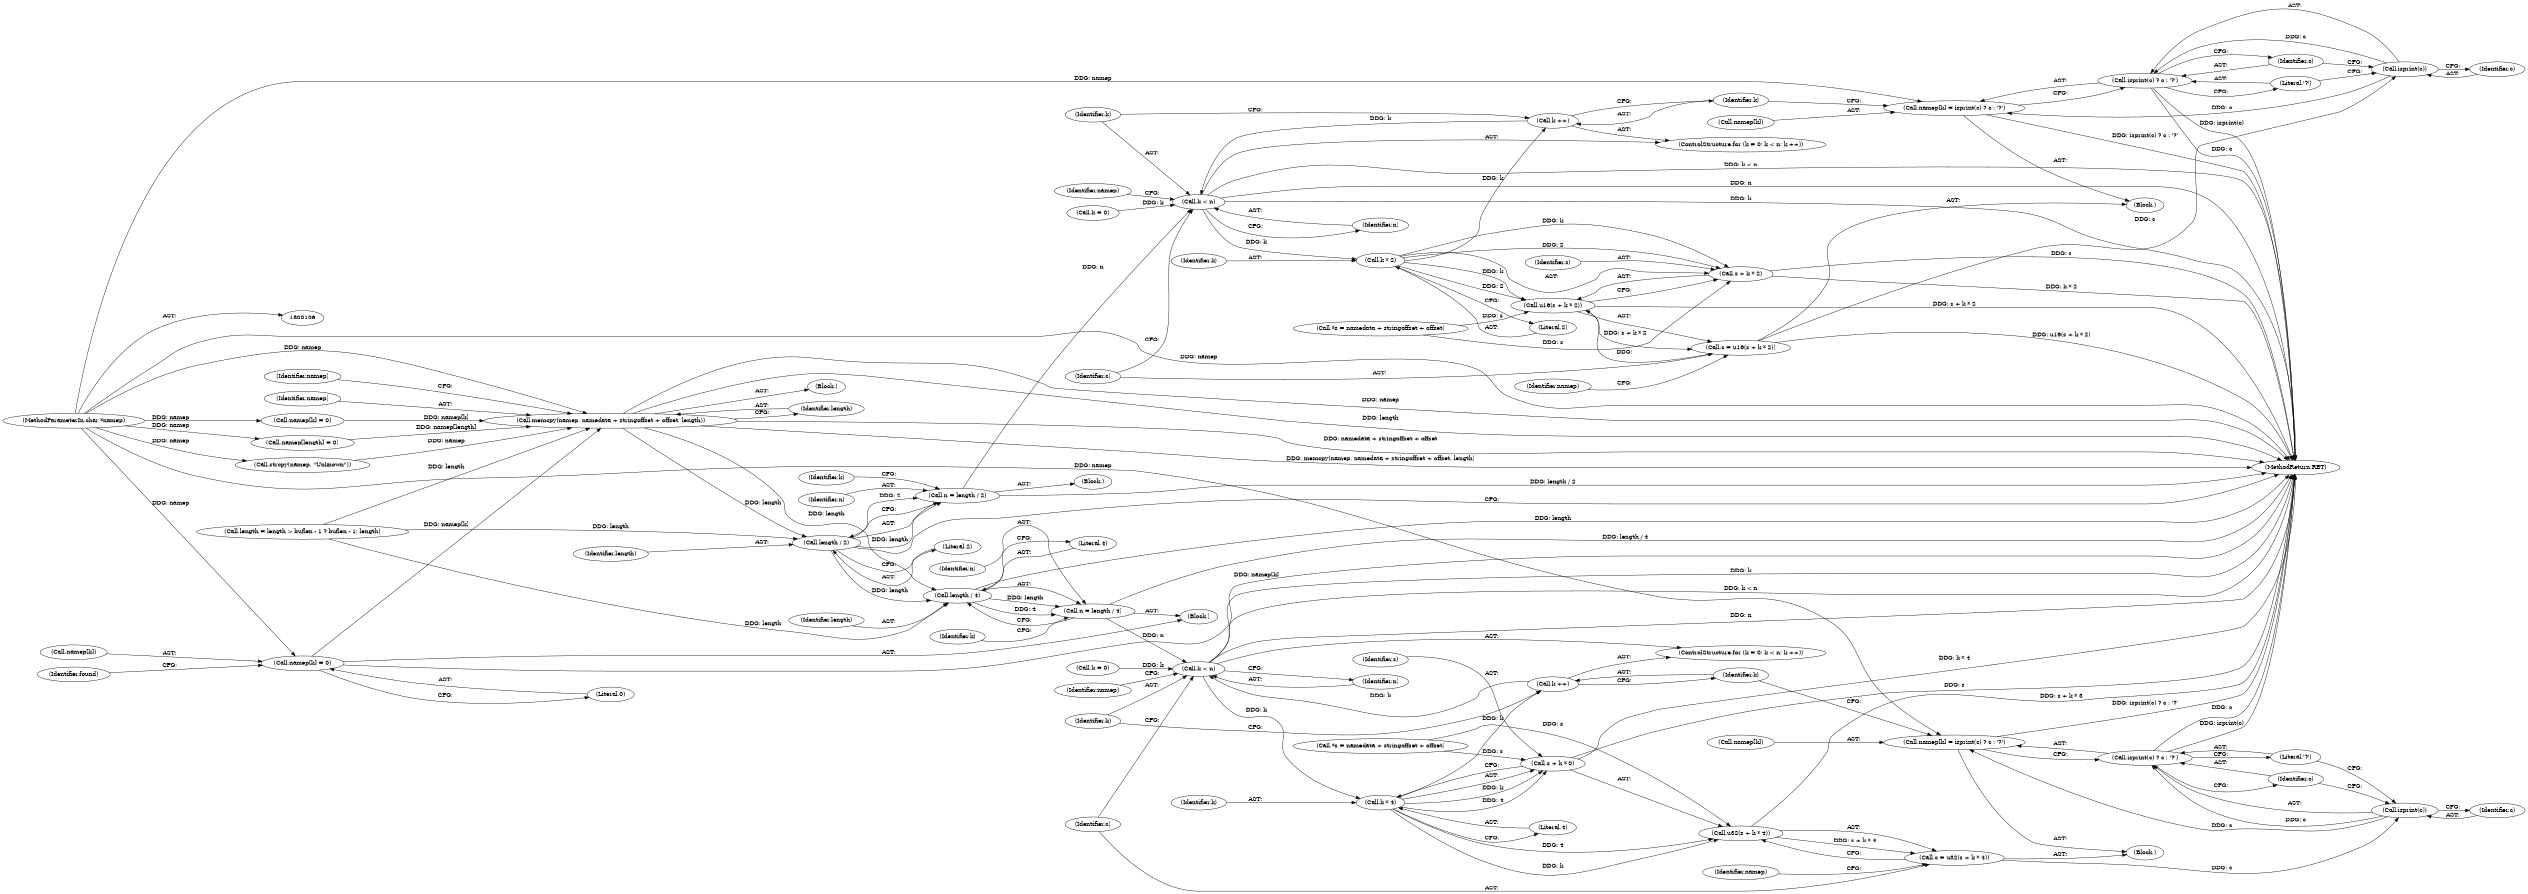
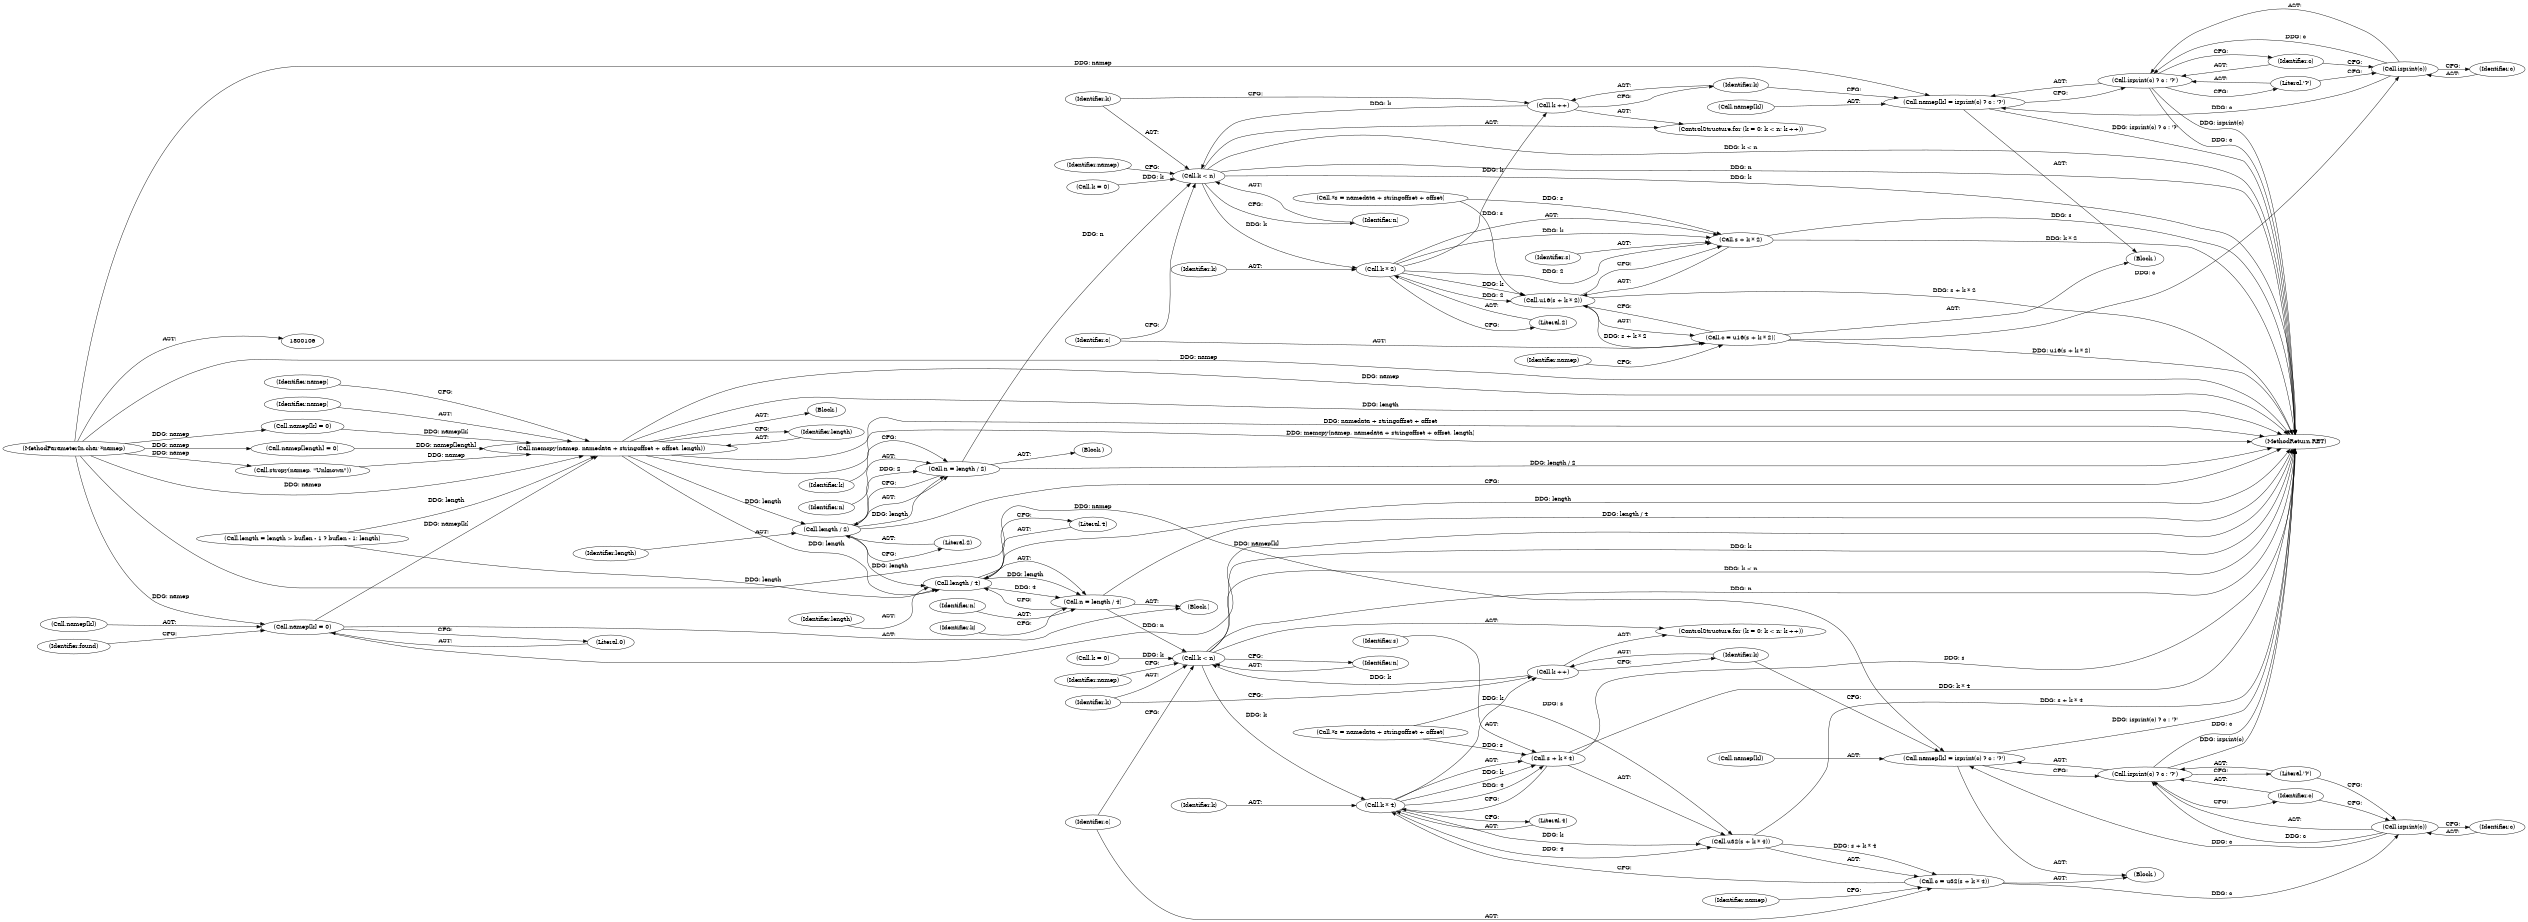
  digraph {
    rankdir=LR
    n1 [label="(Call,namep[k] = 0)"]
    n2 [label="(Call,memcpy(namep, namedata + stringoffset + offset, length))"]
    n3 [label="(Block,)"]
    n4 [label="(Literal,0)"]
    n5 [label="(MethodReturn,RET)"]
    n6 [label="(Call,length / 2)"]
    n7 [label="(Call,length / 4)"]
    n8 [label="(Block,)"]
    n9 [label="(Identifier,length)"]
    n10 [label="(MethodParameterIn,char *namep)"]
    n11 [label="(Call,namep[k] = isprint(c) ? c : '?')"]
    n12 [label="(Call,namep[k] = isprint(c) ? c : '?')"]
    n13 [label="(Call,namep[k] = 0)"]
    n14 [label="(Call,namep[length] = 0)"]
    n15 [label="(Call,strcpy(namep, \"Unknown\"))"]
    n16 [label=1800106]
    n17 [label="(Block,)"]
    n18 [label="(Call,isprint(c) ? c : '?')"]
    n19 [label="(Block,)"]
    n20 [label="(Call,isprint(c) ? c : '?')"]
    n21 [label="(Call,n = length / 2)"]
    n22 [label="(Literal,2)"]
    n23 [label="(Call,n = length / 4)"]
    n24 [label="(Literal,4)"]
    n25 [label="(Call,k < n)"]
    n26 [label="(Block,)"]
    n27 [label="(Call,k * 2)"]
    n28 [label="(ControlStructure,for (k = 0; k < n; k ++))"]
    n29 [label="(Identifier,n)"]
    n30 [label="(Call,k ++)"]
    n31 [label="(Call,u16(s + k * 2))"]
    n32 [label="(Call,s + k * 2)"]
    n33 [label="(Literal,2)"]
    n34 [label="(Identifier,k)"]
    n35 [label="(Call,c = u16(s + k * 2))"]
    n36 [label="(Call,isprint(c))"]
    n37 [label="(Identifier,c)"]
    n38 [label="(Literal,'?')"]
    n39 [label="(Identifier,c)"]
    n40 [label="(Call,k < n)"]
    n41 [label="(Call,k * 4)"]
    n42 [label="(Identifier,n)"]
    n43 [label="(ControlStructure,for (k = 0; k < n; k ++))"]
    n44 [label="(Call,k ++)"]
    n45 [label="(Call,u32(s + k * 4))"]
-   n46 [label="(Call,s + k * 0)"]
+   n46 [label="(Call,s + k * 4)"]
    n47 [label="(Literal,4)"]
    n48 [label="(Identifier,k)"]
    n49 [label="(Call,c = u32(s + k * 4))"]
    n50 [label="(Call,isprint(c))"]
    n51 [label="(Identifier,c)"]
    n52 [label="(Literal,'?')"]
    n53 [label="(Identifier,c)"]
    n54 [label="(Identifier,length)"]
    n55 [label="(Identifier,n)"]
    n56 [label="(Identifier,k)"]
    n57 [label="(Identifier,k)"]
    n58 [label="(Identifier,k)"]
    n59 [label="(Identifier,s)"]
    n60 [label="(Identifier,namep)"]
    n61 [label="(Call,*s = namedata + stringoffset + offset)"]
    n62 [label="(Identifier,namep)"]
    n63 [label="(Call,k = 0)"]
    n64 [label="(Identifier,k)"]
    n65 [label="(Call,namep[k])"]
    n66 [label="(Call,k = 0)"]
    n67 [label="(Identifier,k)"]
    n68 [label="(Call,*s = namedata + stringoffset + offset)"]
    n69 [label="(Identifier,c)"]
    n70 [label="(Call,namep[k])"]
    n71 [label="(Call,namep[k])"]
    n72 [label="(Identifier,namep)"]
    n73 [label="(Identifier,n)"]
    n74 [label="(Identifier,namep)"]
    n75 [label="(Identifier,s)"]
    n76 [label="(Identifier,k)"]
    n77 [label="(Identifier,c)"]
    n78 [label="(Identifier,namep)"]
    n79 [label="(Call,length = length > buflen - 1 ? buflen - 1: length)"]
    n80 [label="(Identifier,namep)"]
    n81 [label="(Identifier,length)"]
    n82 [label="(Identifier,found)"]
    n1 -> n2 [label="DDG: namep[k]"]
    n1 -> n3 [label="AST: "]
    n1 -> n4 [label="CFG: "]
    n1 -> n5 [label="DDG: namep[k]"]
    n2 -> n5 [label="DDG: namep"]
    n2 -> n5 [label="DDG: length"]
    n2 -> n5 [label="DDG: namedata + stringoffset + offset"]
    n2 -> n5 [label="DDG: memcpy(namep, namedata + stringoffset + offset, length)"]
    n2 -> n6 [label="DDG: length"]
    n2 -> n7 [label="DDG: length"]
    n2 -> n8 [label="AST: "]
    n2 -> n9 [label="CFG: "]
    n4 -> n1 [label="AST: "]
    n6 -> n5 [label="CFG: "]
    n6 -> n7 [label="DDG: length"]
    n6 -> n21 [label="AST: "]
    n6 -> n21 [label="DDG: length"]
    n6 -> n21 [label="DDG: 2"]
    n6 -> n22 [label="CFG: "]
    n7 -> n5 [label="DDG: length"]
    n7 -> n23 [label="AST: "]
    n7 -> n23 [label="DDG: length"]
    n7 -> n23 [label="DDG: 4"]
    n7 -> n24 [label="CFG: "]
    n9 -> n2 [label="AST: "]
    n10 -> n1 [label="DDG: namep"]
    n10 -> n2 [label="DDG: namep"]
    n10 -> n5 [label="DDG: namep"]
    n10 -> n11 [label="DDG: namep"]
    n10 -> n12 [label="DDG: namep"]
    n10 -> n13 [label="DDG: namep"]
    n10 -> n14 [label="DDG: namep"]
    n10 -> n15 [label="DDG: namep"]
    n10 -> n16 [label="AST: "]
    n11 -> n5 [label="DDG: isprint(c) ? c : '?'"]
    n11 -> n17 [label="AST: "]
    n11 -> n18 [label="CFG: "]
    n12 -> n5 [label="DDG: isprint(c) ? c : '?'"]
    n12 -> n19 [label="AST: "]
    n12 -> n20 [label="CFG: "]
    n13 -> n2 [label="DDG: namep[k]"]
    n14 -> n2 [label="DDG: namep[length]"]
    n15 -> n2 [label="DDG: namep"]
    n18 -> n5 [label="DDG: isprint(c)"]
    n18 -> n5 [label="DDG: c"]
    n18 -> n11 [label="AST: "]
    n18 -> n38 [label="CFG: "]
    n18 -> n39 [label="CFG: "]
    n20 -> n5 [label="DDG: isprint(c)"]
    n20 -> n5 [label="DDG: c"]
    n20 -> n12 [label="AST: "]
    n20 -> n52 [label="CFG: "]
    n20 -> n53 [label="CFG: "]
    n21 -> n5 [label="DDG: length / 2"]
    n21 -> n6 [label="CFG: "]
    n21 -> n25 [label="DDG: n"]
    n21 -> n26 [label="AST: "]
    n22 -> n6 [label="AST: "]
    n23 -> n3 [label="AST: "]
    n23 -> n5 [label="DDG: length / 4"]
    n23 -> n7 [label="CFG: "]
    n23 -> n40 [label="DDG: n"]
    n24 -> n7 [label="AST: "]
    n25 -> n5 [label="DDG: k < n"]
    n25 -> n5 [label="DDG: n"]
    n25 -> n5 [label="DDG: k"]
    n25 -> n27 [label="DDG: k"]
    n25 -> n28 [label="AST: "]
    n25 -> n29 [label="CFG: "]
    n27 -> n30 [label="DDG: k"]
    n27 -> n31 [label="DDG: k"]
    n27 -> n31 [label="DDG: 2"]
    n27 -> n32 [label="AST: "]
    n27 -> n32 [label="DDG: k"]
    n27 -> n32 [label="DDG: 2"]
    n27 -> n33 [label="CFG: "]
    n29 -> n25 [label="AST: "]
    n30 -> n25 [label="DDG: k"]
    n30 -> n28 [label="AST: "]
    n30 -> n34 [label="CFG: "]
    n31 -> n5 [label="DDG: s + k * 2"]
    n31 -> n32 [label="CFG: "]
    n31 -> n35 [label="AST: "]
    n31 -> n35 [label="DDG: s + k * 2"]
    n32 -> n5 [label="DDG: k * 2"]
    n32 -> n5 [label="DDG: s"]
    n32 -> n31 [label="AST: "]
    n33 -> n27 [label="AST: "]
    n34 -> n11 [label="CFG: "]
    n34 -> n30 [label="AST: "]
    n35 -> n5 [label="DDG: u16(s + k * 2)"]
    n35 -> n17 [label="AST: "]
-   n35 -> n31 [label="DDG: "]
+   n35 -> n31 [label="CFG: "]
    n35 -> n36 [label="DDG: c"]
    n36 -> n11 [label="DDG: c"]
    n36 -> n18 [label="AST: "]
    n36 -> n18 [label="DDG: c"]
    n36 -> n37 [label="CFG: "]
    n37 -> n36 [label="AST: "]
    n38 -> n18 [label="AST: "]
    n38 -> n36 [label="CFG: "]
    n39 -> n18 [label="AST: "]
    n39 -> n36 [label="CFG: "]
    n40 -> n5 [label="DDG: k"]
    n40 -> n5 [label="DDG: k < n"]
    n40 -> n5 [label="DDG: n"]
    n40 -> n41 [label="DDG: k"]
    n40 -> n42 [label="CFG: "]
    n40 -> n43 [label="AST: "]
    n41 -> n44 [label="DDG: k"]
    n41 -> n45 [label="DDG: k"]
    n41 -> n45 [label="DDG: 4"]
    n41 -> n46 [label="AST: "]
    n41 -> n46 [label="DDG: k"]
    n41 -> n46 [label="DDG: 4"]
    n41 -> n47 [label="CFG: "]
    n42 -> n40 [label="AST: "]
    n44 -> n40 [label="DDG: k"]
    n44 -> n43 [label="AST: "]
    n44 -> n48 [label="CFG: "]
-   n45 -> n5 [label="DDG: s + k * 3"]
+   n45 -> n5 [label="DDG: s + k * 4"]
    n45 -> n49 [label="AST: "]
    n45 -> n49 [label="DDG: s + k * 4"]
    n46 -> n5 [label="DDG: s"]
    n46 -> n5 [label="DDG: k * 4"]
    n46 -> n41 [label="CFG: "]
    n46 -> n45 [label="AST: "]
    n47 -> n41 [label="AST: "]
    n48 -> n12 [label="CFG: "]
    n48 -> n44 [label="AST: "]
    n49 -> n19 [label="AST: "]
-   n49 -> n45 [label="CFG: "]
+   n49 -> n41 [label="CFG: "]
    n49 -> n50 [label="DDG: c"]
    n50 -> n12 [label="DDG: c"]
    n50 -> n20 [label="AST: "]
    n50 -> n20 [label="DDG: c"]
    n50 -> n51 [label="CFG: "]
    n51 -> n50 [label="AST: "]
    n52 -> n20 [label="AST: "]
    n52 -> n50 [label="CFG: "]
    n53 -> n20 [label="AST: "]
    n53 -> n50 [label="CFG: "]
    n54 -> n6 [label="AST: "]
    n55 -> n23 [label="AST: "]
    n56 -> n27 [label="AST: "]
    n57 -> n21 [label="CFG: "]
    n58 -> n25 [label="AST: "]
    n58 -> n30 [label="CFG: "]
    n59 -> n46 [label="AST: "]
    n60 -> n25 [label="CFG: "]
    n61 -> n45 [label="DDG: s"]
    n61 -> n46 [label="DDG: s"]
    n62 -> n40 [label="CFG: "]
    n63 -> n40 [label="DDG: k"]
    n64 -> n41 [label="AST: "]
    n65 -> n11 [label="AST: "]
    n66 -> n25 [label="DDG: k"]
    n67 -> n23 [label="CFG: "]
    n68 -> n31 [label="DDG: s"]
    n68 -> n32 [label="DDG: s"]
    n69 -> n40 [label="CFG: "]
    n69 -> n49 [label="AST: "]
    n70 -> n1 [label="AST: "]
    n71 -> n12 [label="AST: "]
    n72 -> n49 [label="CFG: "]
    n73 -> n21 [label="AST: "]
    n74 -> n2 [label="CFG: "]
    n75 -> n32 [label="AST: "]
    n76 -> n40 [label="AST: "]
    n76 -> n44 [label="CFG: "]
    n77 -> n25 [label="CFG: "]
    n77 -> n35 [label="AST: "]
    n78 -> n35 [label="CFG: "]
    n79 -> n2 [label="DDG: length"]
-   n79 -> n6 [label="DDG: length"]
    n79 -> n7 [label="DDG: length"]
    n80 -> n2 [label="AST: "]
    n81 -> n7 [label="AST: "]
    n82 -> n1 [label="CFG: "]
  }
